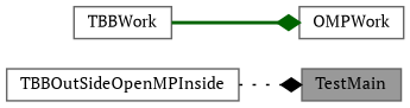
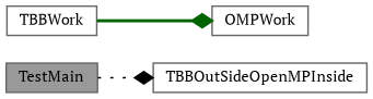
  digraph {
    fontname="PT Serif"
    rankdir=LR
    node [color=grey40 fillcolor=white fontname="PT Serif" fontsize=10 shape=box style=filled]
    edge [arrowhead=diamond fontname="PT Serif" fontsize=10 labelfontname=Helvetica labelfontsize=10]
    n1 [color=gray40 fillcolor=grey60 fontcolor=black height=0.2 label=TestMain width=0.4]
    n2 [height=0.2 label=TBBOutSideOpenMPInside width=0.4]
    n3 [height=0.2 label=TBBWork width=0.4]
    n4 [height=0.2 label=OMPWork width=0.4]
-   n2 -> n1 [color=black style=dotted]
+   n1 -> n2 [color=black style=dotted]
    n3 -> n4 [color=darkgreen style=bold]
  }
